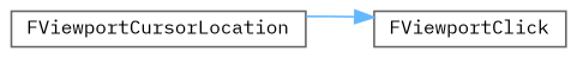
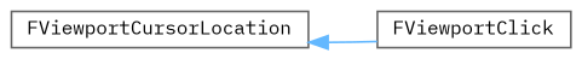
  digraph {
    rankdir=LR
    fontname="IBM Plex Mono"
    node [color=grey40 fillcolor=white fontname="IBM Plex Mono" fontsize=10 shape=box style=filled]
    n1 [height=0.2 label=FViewportCursorLocation width=0.4]
    n2 [height=0.2 label=FViewportClick width=0.4]
-   n2 -> n1 [color=steelblue1 dir=back fontname="IBM Plex Mono" fontsize=10 labelfontname=Helvetica labelfontsize=10 style=solid]
+   n1 -> n2 [color=steelblue1 dir=back fontname="IBM Plex Mono" fontsize=10 labelfontname=Helvetica labelfontsize=10 style=solid]
  }
